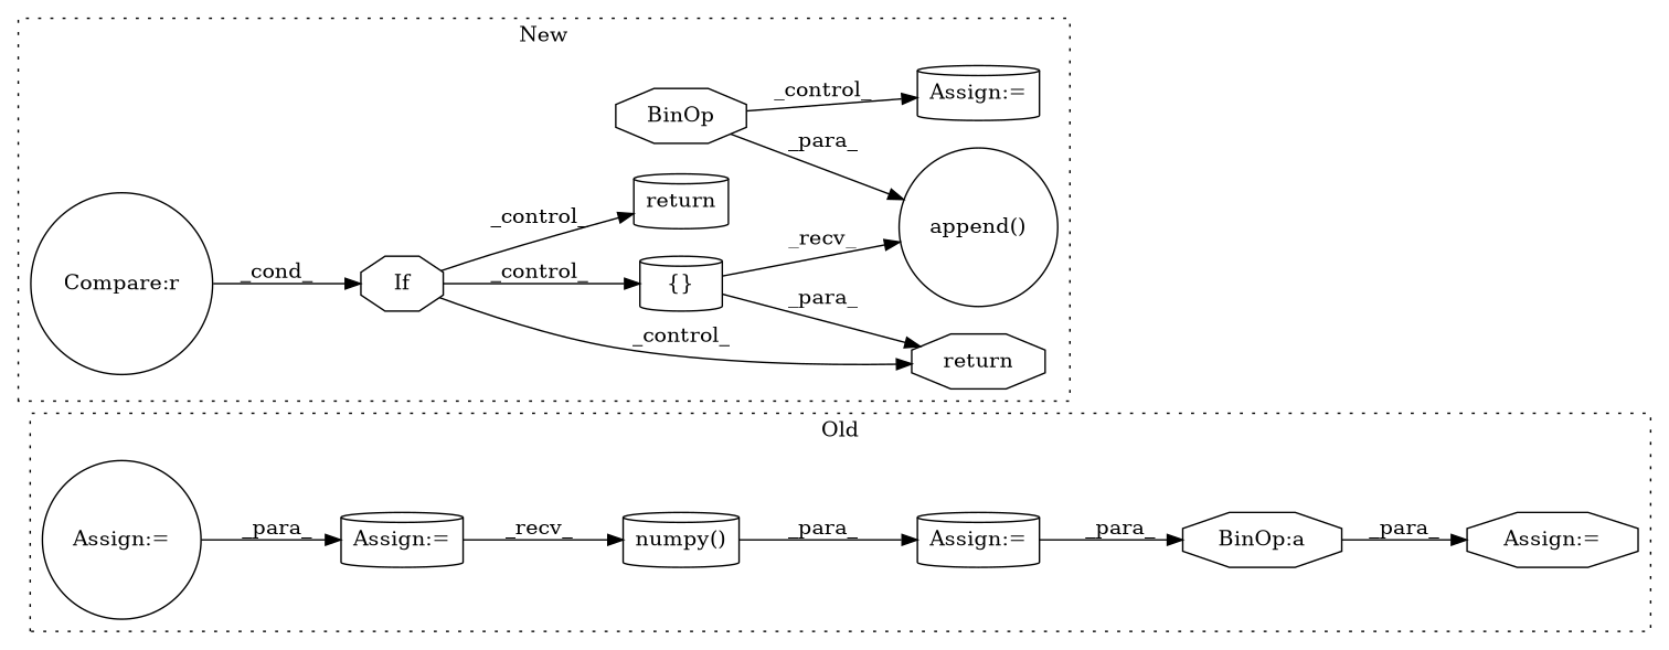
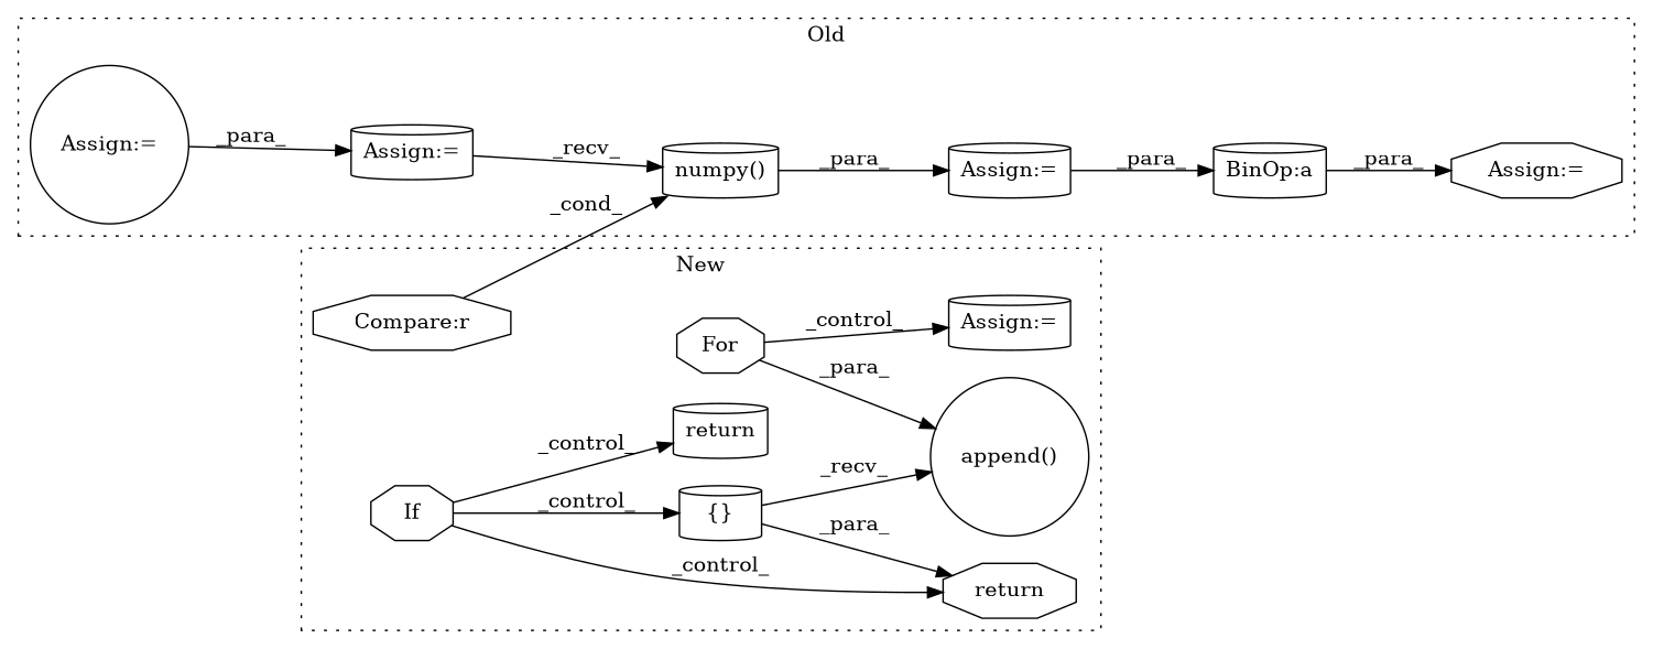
  digraph {
    rankdir=LR
    node [a=68 l=3 shape=cylinder]
    n1 [a=75 l=58 label="numpy()" s=1391]
    n2 [label="Assign:=" s=1527 shape=octagon]
    n3 [label="Assign:=" s=1208 shape=circle]
    n4 [label="Assign:=" s=1388]
    n5 [label="Assign:=" s=1345]
-   n6 [a=82 label="BinOp:a" s=1545 shape=octagon]
+   n6 [a=82 label="BinOp:a" s=1545]
    n7 [a=75 l="19,1" label="append()" s="1656,1697" shape=circle]
    n8 [a=59 l="2,1" label="{}" s="1548,1548"]
-   n9 [a=107 l="4,14" label=BinOp s="1559,1575" shape=octagon]
+   n9 [a=107 l="4,14" label=For s="1559,1575" shape=octagon]
    n10 [l=13 label="Assign:=" s=1599]
    n11 [a=93 l=7 label=return s=1921 shape=octagon]
    n12 [a=96 label=If s=1344 shape=octagon]
-   n13 [a=40 l=60 label="Compare:r" s=1347 shape=circle]
+   n13 [a=40 l=60 label="Compare:r" s=1347 shape=octagon]
    n14 [a=93 l=7 label=return s=1421]
    subgraph cluster_1 {
      label=Old
      style=dotted
      n1
      n2
      n3
      n4
      n5
      n6
    }
    subgraph cluster_2 {
      label=New
      style=dotted
      n7
      n8
      n9
      n10
      n11
      n12
      n13
      n14
    }
    n1 -> n4 [label=_para_]
    n3 -> n5 [label=_para_]
    n4 -> n6 [label=_para_]
    n5 -> n1 [label=_recv_]
    n6 -> n2 [label=_para_]
    n8 -> n7 [label=_recv_]
    n8 -> n11 [label=_para_]
    n9 -> n7 [label=_para_]
    n9 -> n10 [label=_control_]
    n12 -> n8 [label=_control_]
    n12 -> n11 [label=_control_]
    n12 -> n14 [label=_control_]
-   n13 -> n12 [label=_cond_]
+   n13 -> n1 [label=_cond_]
  }
